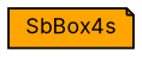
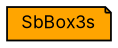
  digraph {
    rankdir=LR
    fontname=Inter
-   n1 [color=black fillcolor=orange fontname=Inter fontsize=10 height=0.2 label=SbBox4s shape=note style=filled width=0.4]
+   n1 [color=black fillcolor=orange fontname=Inter fontsize=10 height=0.2 label=SbBox3s shape=note style=filled width=0.4]
  }
